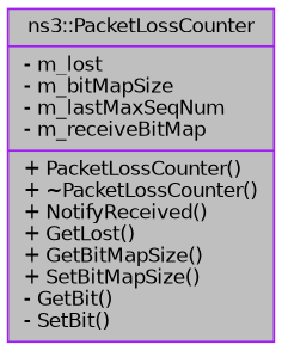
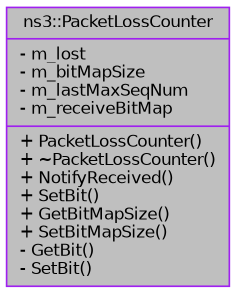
  digraph {
-   n1 [color=purple fillcolor=grey75 fontcolor=black fontname=Helvetica fontsize=10 height=0.2 label="{ns3::PacketLossCounter\n|- m_lost\l- m_bitMapSize\l- m_lastMaxSeqNum\l- m_receiveBitMap\l|+ PacketLossCounter()\l+ ~PacketLossCounter()\l+ NotifyReceived()\l+ GetLost()\l+ GetBitMapSize()\l+ SetBitMapSize()\l- GetBit()\l- SetBit()\l}" shape=record style=filled width=0.4]
+   n1 [color=purple fillcolor=grey75 fontcolor=black fontname=Helvetica fontsize=10 height=0.2 label="{ns3::PacketLossCounter\n|- m_lost\l- m_bitMapSize\l- m_lastMaxSeqNum\l- m_receiveBitMap\l|+ PacketLossCounter()\l+ ~PacketLossCounter()\l+ NotifyReceived()\l+ SetBit()\l+ GetBitMapSize()\l+ SetBitMapSize()\l- GetBit()\l- SetBit()\l}" shape=record style=filled width=0.4]
  }
